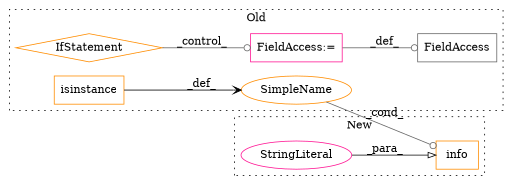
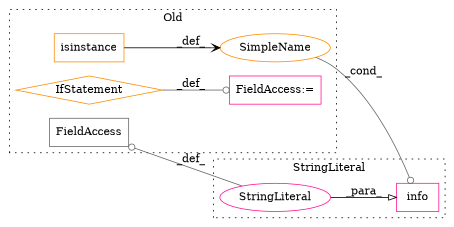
  digraph {
    rankdir=LR
    node [a=32 color=darkorange shape=box]
    edge [arrowhead=odot color=gray40]
    n1 [l="11,1" label=isinstance s="818,842"]
    n2 [a=25 l="4,2" label=IfStatement s="814,843" shape=diamond]
    n3 [a=7 color=deeppink l=1 label="FieldAccess:=" s=863]
    n4 [a=42 label=SimpleName shape=ellipse]
    n5 [a=22 color=gray40 l=10 label=FieldAccess s=853]
-   n6 [l="5,1" label=info s="3978,4012"]
+   n6 [color=deeppink l="5,1" label=info s="3978,4012"]
    n7 [a=45 color=deeppink l=23 label=StringLiteral s=3983 shape=ellipse]
    subgraph cluster_1 {
      label=Old
      style=dotted
      n1
      n2
      n3
      n4
      n5
    }
    subgraph cluster_2 {
-     label=New
+     label=StringLiteral
      style=dotted
      n6
      n7
    }
    n1 -> n4 [arrowhead=vee color=black label=_def_]
-   n2 -> n3 [label=_control_]
-   n3 -> n5 [label=_def_]
+   n2 -> n3 [label=_def_]
+   n7 -> n5 [label=_def_]
    n4 -> n6 [label=_cond_]
    n7 -> n6 [arrowhead=onormal color=black label=_para_]
  }
